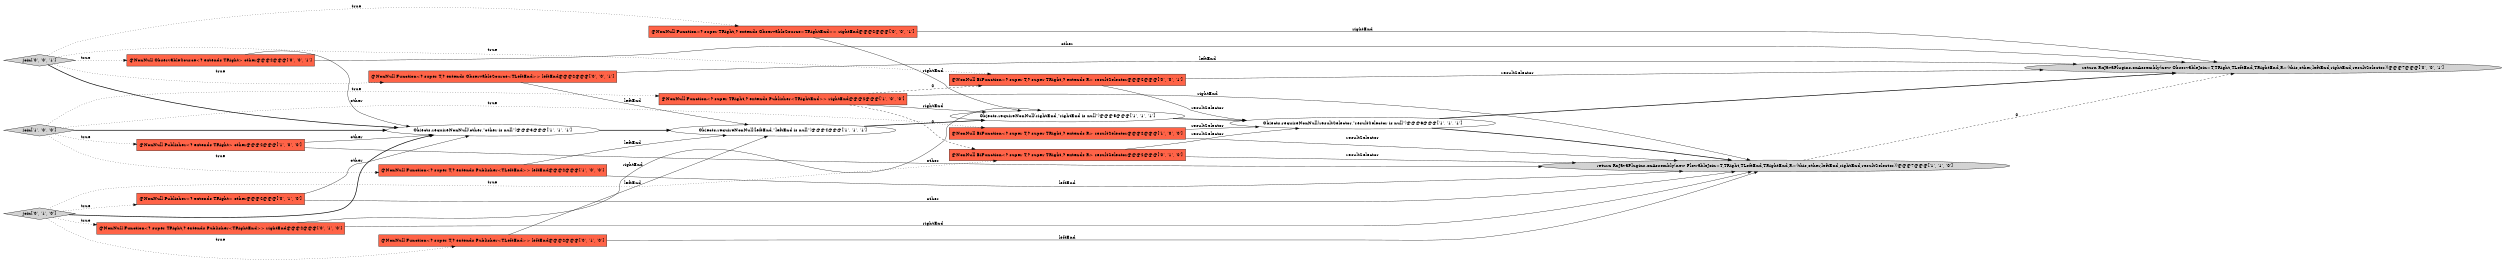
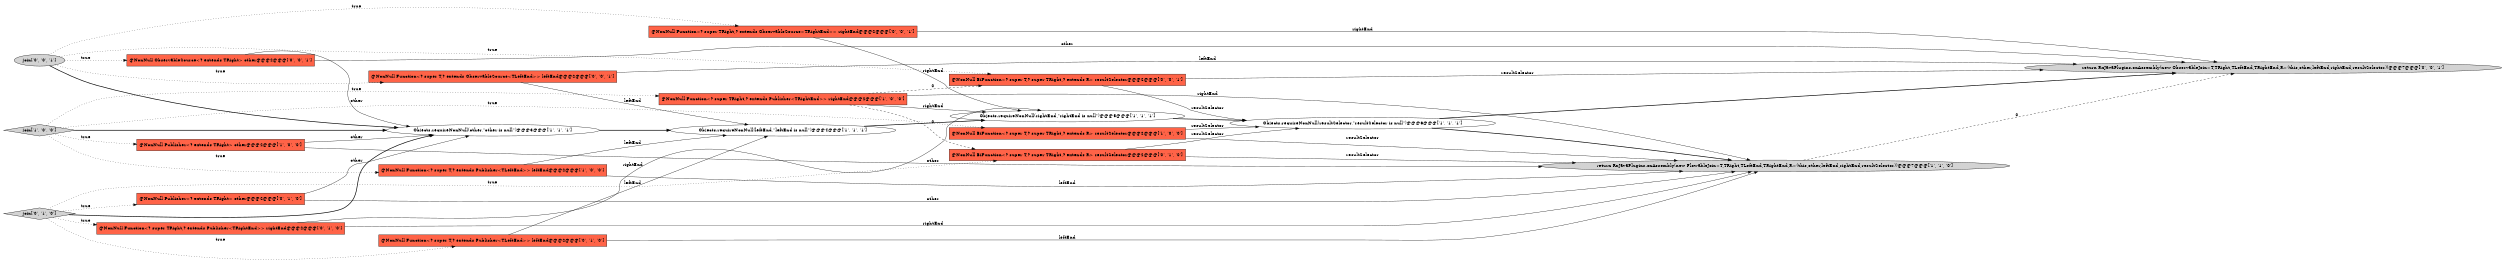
  digraph {
    rankdir=LR
    node [fillcolor=tomato shape=box style=filled]
    edge [style=solid]
    n1 [label="@NonNull Function<? super TRight,? extends Publisher<TRightEnd>> rightEnd@@@2@@@['0', '1', '0']"]
    n2 [fillcolor=white label="Objects.requireNonNull(rightEnd,\"rightEnd is null\")@@@5@@@['1', '1', '1']" shape=ellipse]
    n3 [fillcolor=lightgray label="return RxJavaPlugins.onAssembly(new FlowableJoin<T,TRight,TLeftEnd,TRightEnd,R>(this,other,leftEnd,rightEnd,resultSelector))@@@7@@@['1', '1', '0']" shape=ellipse]
    n4 [fillcolor=lightgray label="join['0', '1', '0']" shape=diamond]
    n5 [label="@NonNull Function<? super T,? extends Publisher<TLeftEnd>> leftEnd@@@2@@@['0', '1', '0']"]
    n6 [label="@NonNull BiFunction<? super T,? super TRight,? extends R> resultSelector@@@2@@@['0', '1', '0']"]
    n7 [fillcolor=white label="Objects.requireNonNull(other,\"other is null\")@@@3@@@['1', '1', '1']" shape=ellipse]
    n8 [label="@NonNull Publisher<? extends TRight> other@@@2@@@['0', '1', '0']"]
    n9 [label="@NonNull ObservableSource<? extends TRight> other@@@2@@@['0', '0', '1']"]
    n10 [fillcolor=lightgray label="return RxJavaPlugins.onAssembly(new ObservableJoin<T,TRight,TLeftEnd,TRightEnd,R>(this,other,leftEnd,rightEnd,resultSelector))@@@7@@@['0', '0', '1']" shape=ellipse]
    n11 [fillcolor=white label="Objects.requireNonNull(leftEnd,\"leftEnd is null\")@@@4@@@['1', '1', '1']" shape=ellipse]
    n12 [label="@NonNull Function<? super T,? extends Publisher<TLeftEnd>> leftEnd@@@2@@@['1', '0', '0']"]
    n13 [label="@NonNull Function<? super TRight,? extends ObservableSource<TRightEnd>> rightEnd@@@2@@@['0', '0', '1']"]
    n14 [label="@NonNull BiFunction<? super T,? super TRight,? extends R> resultSelector@@@2@@@['1', '0', '0']"]
    n15 [fillcolor=white label="Objects.requireNonNull(resultSelector,\"resultSelector is null\")@@@6@@@['1', '1', '1']" shape=ellipse]
    n16 [label="@NonNull Publisher<? extends TRight> other@@@2@@@['1', '0', '0']"]
    n17 [label="@NonNull Function<? super T,? extends ObservableSource<TLeftEnd>> leftEnd@@@2@@@['0', '0', '1']"]
-   n18 [fillcolor=lightgray label="join['0', '0', '1']" shape=diamond]
+   n18 [fillcolor=lightgray label="join['0', '0', '1']" shape=ellipse]
    n19 [label="@NonNull BiFunction<? super T,? super TRight,? extends R> resultSelector@@@2@@@['0', '0', '1']"]
    n20 [fillcolor=lightgray label="join['1', '0', '0']" shape=diamond]
    n21 [label="@NonNull Function<? super TRight,? extends Publisher<TRightEnd>> rightEnd@@@2@@@['1', '0', '0']"]
    n1 -> n2 [label=rightEnd]
    n1 -> n3 [label=rightEnd]
    n2 -> n15 [style=bold]
    n3 -> n10 [label=0 style=dashed]
    n4 -> n1 [label=true style=dotted]
    n4 -> n5 [label=true style=dotted]
    n4 -> n6 [label=true style=dotted]
    n4 -> n7 [style=bold]
    n4 -> n8 [label=true style=dotted]
    n5 -> n3 [label=leftEnd]
    n5 -> n11 [label=leftEnd]
    n6 -> n3 [label=resultSelector]
    n6 -> n15 [label=resultSelector]
    n7 -> n11 [style=bold]
    n8 -> n3 [label=other]
    n8 -> n7 [label=other]
    n9 -> n7 [label=other]
    n9 -> n10 [label=other]
    n11 -> n2 [style=bold]
    n12 -> n3 [label=leftEnd]
    n12 -> n11 [label=leftEnd]
    n13 -> n2 [label=rightEnd]
    n13 -> n10 [label=rightEnd]
    n14 -> n3 [label=resultSelector]
    n14 -> n15 [label=resultSelector]
    n15 -> n3 [style=bold]
    n15 -> n10 [style=bold]
    n16 -> n3 [label=other]
    n16 -> n7 [label=other]
    n17 -> n10 [label=leftEnd]
    n17 -> n11 [label=leftEnd]
    n18 -> n7 [style=bold]
    n18 -> n9 [label=true style=dotted]
    n18 -> n13 [label=true style=dotted]
    n18 -> n17 [label=true style=dotted]
    n18 -> n19 [label=true style=dotted]
    n19 -> n10 [label=resultSelector]
    n19 -> n15 [label=resultSelector]
    n20 -> n7 [style=bold]
    n20 -> n12 [label=true style=dotted]
    n20 -> n14 [label=true style=dotted]
    n20 -> n16 [label=true style=dotted]
    n20 -> n21 [label=true style=dotted]
    n21 -> n2 [label=rightEnd]
    n21 -> n3 [label=rightEnd]
    n21 -> n6 [label=0 style=dashed]
    n21 -> n19 [label=0 style=dashed]
  }
